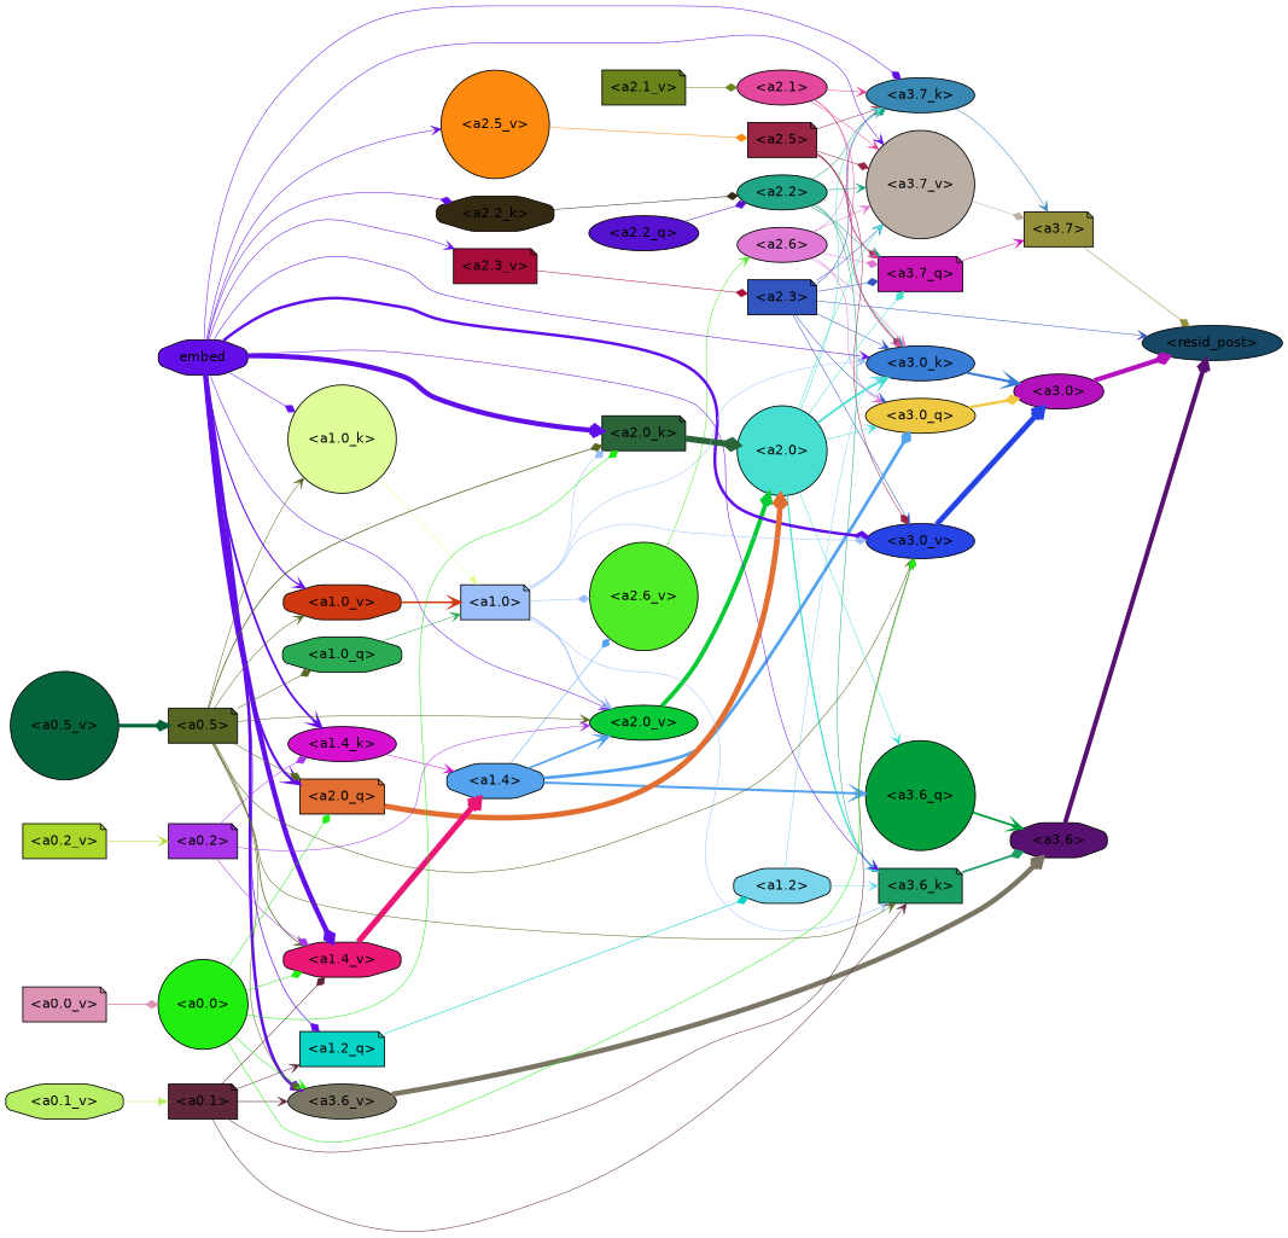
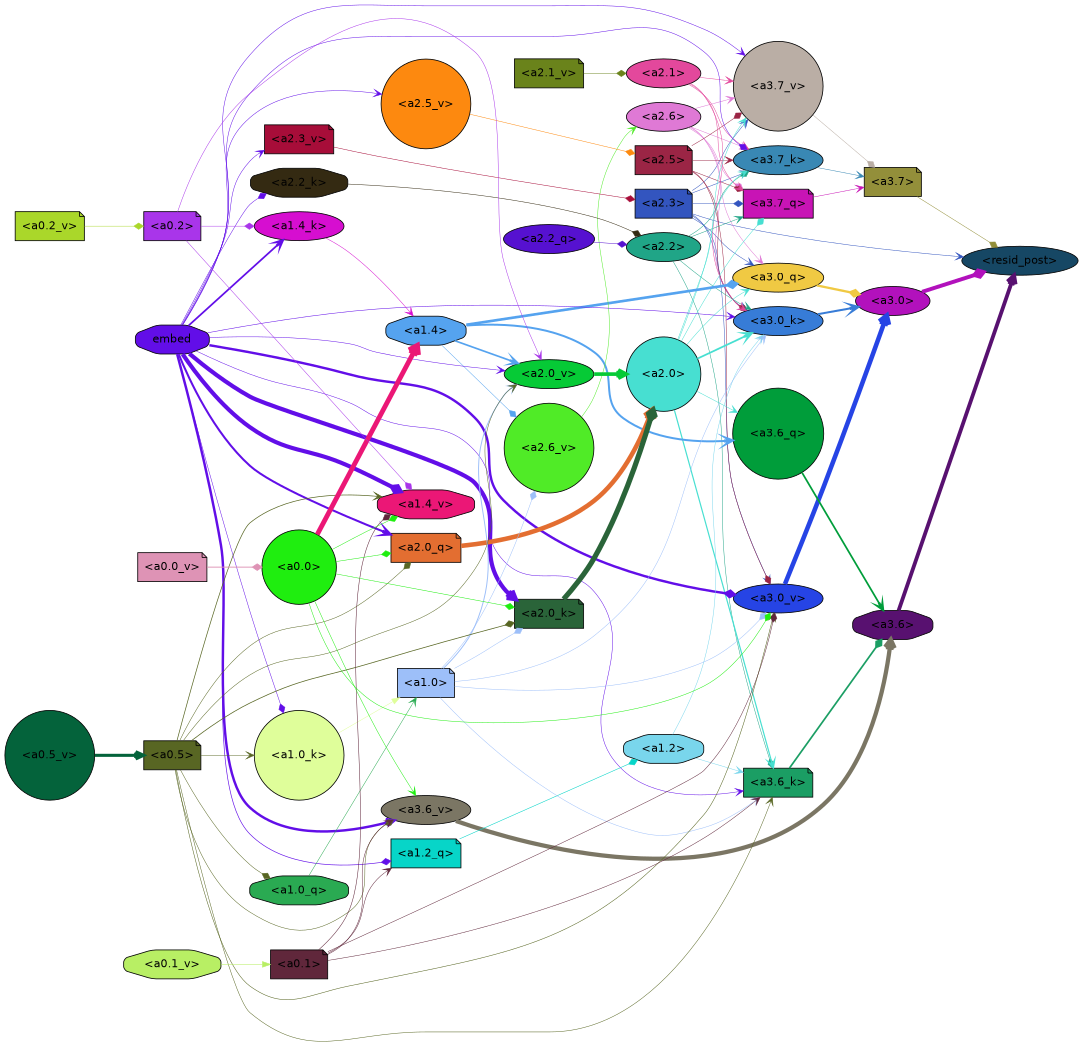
  strict digraph {
    rankdir=LR
    splines=true
    node [color=black fontname=Helvetica shape=note style="filled, rounded"]
    edge [arrowhead=vee color="#620ee8" penwidth=0.6 style=solid]
    "<a3.7>" [fillcolor="#938f3a"]
    "<resid_post>" [fillcolor="#164764" shape=ellipse]
    "<a3.6>" [fillcolor="#581170" shape=octagon]
    "<a3.0>" [fillcolor="#b211bc" shape=ellipse]
    "<a2.3>" [fillcolor="#3355bf"]
    "<a3.7_q>" [fillcolor="#c814b5"]
    "<a3.0_q>" [fillcolor="#f0c943" shape=ellipse]
    "<a3.7_k>" [fillcolor="#3988b4" shape=ellipse]
    "<a3.0_k>" [fillcolor="#377cd7" shape=ellipse]
    "<a3.7_v>" [fillcolor="#baaea5" shape=circle]
    "<a3.0_v>" [fillcolor="#2644e5" shape=ellipse]
    "<a3.6_q>" [fillcolor="#009d3a" shape=circle]
    "<a3.6_k>" [fillcolor="#1b9e64"]
    "<a3.6_v>" [fillcolor="#7b7664" shape=ellipse]
    "<a2.6>" [fillcolor="#df79d5" shape=ellipse]
    "<a2.5>" [fillcolor="#9b2545"]
    "<a2.2>" [fillcolor="#20a587" shape=ellipse]
    "<a2.1>" [fillcolor="#e3489c" shape=ellipse]
    "<a2.0>" [fillcolor="#47dfd1" shape=circle]
    "<a1.4>" [fillcolor="#55a3ef" shape=octagon]
    "<a2.6_v>" [fillcolor="#50eb27" shape=circle]
    "<a2.0_v>" [fillcolor="#06ca36" shape=ellipse]
    embed [fillcolor="#620ee8" shape=octagon]
    "<a2.0_q>" [fillcolor="#e36e31"]
    "<a2.2_k>" [fillcolor="#342a12" shape=octagon]
    "<a2.0_k>" [fillcolor="#2a6439"]
    "<a2.5_v>" [fillcolor="#fd890f" shape=circle]
    "<a2.3_v>" [fillcolor="#a70d39"]
    "<a1.2_q>" [fillcolor="#07d5c8"]
    "<a1.4_k>" [fillcolor="#d60ed0" shape=ellipse]
    "<a1.0_k>" [fillcolor="#dffe9a" shape=circle]
    "<a1.4_v>" [fillcolor="#eb1776" shape=octagon]
-   "<a1.0_v>" [fillcolor="#d0380f" shape=octagon]
    "<a1.2>" [fillcolor="#79d6ec" shape=octagon]
    "<a1.0>" [fillcolor="#9dbff9"]
    "<a0.5>" [fillcolor="#586623"]
    "<a1.0_q>" [fillcolor="#2aaa52" shape=octagon]
    "<a0.1>" [fillcolor="#60273b"]
    "<a0.0>" [fillcolor="#1fee0f" shape=circle]
    "<a2.2_q>" [fillcolor="#5611d0" shape=ellipse]
    "<a2.1_v>" [fillcolor="#6a831b"]
    "<a0.2>" [fillcolor="#a935ea"]
    "<a0.5_v>" [fillcolor="#04633b" shape=circle]
    "<a0.2_v>" [fillcolor="#aad72a"]
    "<a0.1_v>" [fillcolor="#b8ef64" shape=octagon]
    "<a0.0_v>" [fillcolor="#de93b5"]
    "<a3.7>" -> "<resid_post>" [arrowhead=diamond color="#938f3a" style=bold]
    "<a3.6>" -> "<resid_post>" [color="#581170" penwidth=4.7534414529800415]
    "<a3.0>" -> "<resid_post>" [arrowhead=diamond color="#b211bc" penwidth=4.898576855659485 style=bold]
    "<a2.3>" -> "<resid_post>" [color="#3355bf" style=bold]
    "<a2.3>" -> "<a3.7_q>" [arrowhead=diamond color="#3355bf"]
    "<a2.3>" -> "<a3.0_q>" [color="#3355bf"]
    "<a2.3>" -> "<a3.7_k>" [color="#3355bf"]
    "<a2.3>" -> "<a3.0_k>" [color="#3355bf"]
    "<a2.3>" -> "<a3.7_v>" [color="#3355bf"]
    "<a2.3>" -> "<a3.0_v>" [color="#3355bf" style=bold]
    "<a3.7_q>" -> "<a3.7>" [color="#c814b5"]
    "<a3.0_q>" -> "<a3.0>" [arrowhead=diamond color="#f0c943" penwidth=2.870753765106201]
    "<a3.7_k>" -> "<a3.7>" [color="#3988b4" style=bold]
    "<a3.0_k>" -> "<a3.0>" [color="#377cd7" penwidth=2.520303964614868]
    "<a3.7_v>" -> "<a3.7>" [arrowhead=diamond color="#baaea5"]
    "<a3.0_v>" -> "<a3.0>" [color="#2644e5" penwidth=5.680712580680847 style=bold]
    "<a3.6_q>" -> "<a3.6>" [color="#009d3a" penwidth=2.160832464694977]
    "<a3.6_k>" -> "<a3.6>" [arrowhead=diamond color="#1b9e64" penwidth=2.13908451795578 style=bold]
    "<a3.6_v>" -> "<a3.6>" [color="#7b7664" penwidth=5.297133803367615 style=bold]
    "<a2.6>" -> "<a3.7_q>" [arrowhead=diamond color="#df79d5"]
    "<a2.6>" -> "<a3.0_q>" [color="#df79d5"]
    "<a2.6>" -> "<a3.7_k>" [color="#df79d5" style=bold]
    "<a2.6>" -> "<a3.0_k>" [color="#df79d5" style=bold]
    "<a2.6>" -> "<a3.7_v>" [color="#df79d5"]
    "<a2.5>" -> "<a3.7_q>" [arrowhead=diamond color="#9b2545" style=bold]
    "<a2.5>" -> "<a3.7_k>" [color="#9b2545"]
    "<a2.5>" -> "<a3.0_k>" [arrowhead=diamond color="#9b2545" style=bold]
    "<a2.5>" -> "<a3.7_v>" [arrowhead=diamond color="#9b2545" style=bold]
    "<a2.5>" -> "<a3.0_v>" [arrowhead=diamond color="#9b2545" style=bold]
    "<a2.2>" -> "<a3.7_q>" [color="#20a587" style=bold]
    "<a2.2>" -> "<a3.7_k>" [arrowhead=diamond color="#20a587"]
    "<a2.2>" -> "<a3.0_k>" [color="#20a587"]
-   "<a2.2>" -> "<a3.7_v>" [color="#20a587"]
    "<a2.2>" -> "<a3.6_k>" [arrowhead=diamond color="#20a587"]
    "<a2.1>" -> "<a3.7_q>" [color="#e3489c" style=bold]
    "<a2.1>" -> "<a3.7_k>" [color="#e3489c"]
    "<a2.1>" -> "<a3.0_k>" [color="#e3489c"]
    "<a2.1>" -> "<a3.7_v>" [color="#e3489c"]
    "<a2.0>" -> "<a3.7_q>" [arrowhead=diamond color="#47dfd1" style=bold]
    "<a2.0>" -> "<a3.0_q>" [color="#47dfd1"]
    "<a2.0>" -> "<a3.7_k>" [color="#47dfd1"]
    "<a2.0>" -> "<a3.0_k>" [color="#47dfd1" penwidth=2.18752121925354]
    "<a2.0>" -> "<a3.7_v>" [color="#47dfd1" style=bold]
    "<a2.0>" -> "<a3.6_q>" [color="#47dfd1" style=bold]
    "<a2.0>" -> "<a3.6_k>" [color="#47dfd1" penwidth=1.4957321882247925 style=bold]
    "<a1.4>" -> "<a3.0_q>" [arrowhead=diamond color="#55a3ef" penwidth=3.299744725227356 style=bold]
    "<a1.4>" -> "<a3.6_q>" [color="#55a3ef" penwidth=2.4829938411712646 style=bold]
    "<a1.4>" -> "<a2.6_v>" [arrowhead=diamond color="#55a3ef" style=bold]
    "<a1.4>" -> "<a2.0_v>" [color="#55a3ef" penwidth=2.092592429369688 style=bold]
    "<a2.6_v>" -> "<a2.6>" [color="#50eb27"]
    "<a2.0_v>" -> "<a2.0>" [color="#06ca36" penwidth=4.5695202350616455 style=bold]
    embed -> "<a3.7_k>" [arrowhead=diamond style=bold]
    embed -> "<a3.0_k>" [penwidth=0.6394047290086746]
    embed -> "<a3.7_v>" [style=bold]
    embed -> "<a3.0_v>" [arrowhead=diamond penwidth=3.0212591886520386]
    embed -> "<a3.6_k>"
    embed -> "<a3.6_v>" [penwidth=3.067279100418091 style=bold]
    embed -> "<a2.0_v>" [style=bold]
    embed -> "<a2.0_q>" [penwidth=2.5355080366134644 style=bold]
    embed -> "<a2.2_k>" [arrowhead=diamond]
    embed -> "<a2.0_k>" [penwidth=5.2180726528167725 style=bold]
    embed -> "<a2.5_v>" [style=bold]
    embed -> "<a2.3_v>"
    embed -> "<a1.2_q>" [arrowhead=diamond penwidth=0.8094894886016846]
    embed -> "<a1.4_k>" [penwidth=2.1732678413391113 style=bold]
    embed -> "<a1.0_k>" [arrowhead=diamond style=bold]
    embed -> "<a1.4_v>" [arrowhead=diamond penwidth=5.162249565124512 style=bold]
-   embed -> "<a1.0_v>" [penwidth=1.26457279920578 style=bold]
    "<a2.0_q>" -> "<a2.0>" [color="#e36e31" penwidth=5.681910276412964 style=bold]
    "<a2.2_k>" -> "<a2.2>" [arrowhead=diamond color="#342a12" style=bold]
    "<a2.0_k>" -> "<a2.0>" [arrowhead=diamond color="#2a6439" penwidth=6.447777509689331 style=bold]
    "<a2.5_v>" -> "<a2.5>" [arrowhead=diamond color="#fd890f"]
    "<a2.3_v>" -> "<a2.3>" [arrowhead=diamond color="#a70d39" style=bold]
    "<a1.2_q>" -> "<a1.2>" [arrowhead=diamond color="#07d5c8" penwidth=0.6769798994064331]
    "<a1.4_k>" -> "<a1.4>" [color="#d60ed0" style=bold]
    "<a1.0_k>" -> "<a1.0>" [color="#dffe9a" arrowhead="" style=""]
-   "<a1.4_v>" -> "<a1.4>" [color="#eb1776" penwidth=6.016597509384155 style=bold]
-   "<a1.0_v>" -> "<a1.0>" [color="#d0380f" penwidth=1.8562973737716675 style=bold]
+   "<a0.0>" -> "<a1.4>" [color="#eb1776" penwidth=6.016597509384155 style=bold]
    "<a1.2>" -> "<a3.0_k>" [color="#79d6ec"]
    "<a1.2>" -> "<a3.6_k>" [color="#79d6ec" style=bold]
    "<a1.0>" -> "<a3.0_k>" [color="#9dbff9"]
    "<a1.0>" -> "<a3.0_v>" [arrowhead=diamond color="#9dbff9" style=bold]
    "<a1.0>" -> "<a3.6_k>" [color="#9dbff9"]
    "<a1.0>" -> "<a2.6_v>" [arrowhead=diamond color="#9dbff9"]
    "<a1.0>" -> "<a2.0_v>" [color="#9dbff9" penwidth=1.2132605910301208]
    "<a1.0>" -> "<a2.0_k>" [arrowhead=diamond color="#9dbff9" style=bold]
    "<a0.5>" -> "<a3.0_v>" [color="#586623" penwidth=0.648682102560997]
    "<a0.5>" -> "<a3.6_k>" [color="#586623"]
    "<a0.5>" -> "<a3.6_v>" [arrowhead=diamond color="#586623" style=bold]
    "<a0.5>" -> "<a2.0_v>" [color="#586623"]
    "<a0.5>" -> "<a2.0_q>" [arrowhead=diamond color="#586623" style=bold]
    "<a0.5>" -> "<a2.0_k>" [arrowhead=diamond color="#586623" penwidth=0.9236047863960266]
    "<a0.5>" -> "<a1.0_k>" [color="#586623"]
    "<a0.5>" -> "<a1.4_v>" [color="#586623" penwidth=0.8783596754074097]
-   "<a0.5>" -> "<a1.0_v>" [color="#586623"]
    "<a0.5>" -> "<a1.0_q>" [arrowhead=diamond color="#586623" style=bold]
    "<a1.0_q>" -> "<a1.0>" [color="#2aaa52"]
    "<a0.1>" -> "<a3.0_v>" [arrowhead=diamond color="#60273b"]
    "<a0.1>" -> "<a3.6_k>" [color="#60273b" style=bold]
    "<a0.1>" -> "<a3.6_v>" [color="#60273b"]
    "<a0.1>" -> "<a1.2_q>" [color="#60273b"]
    "<a0.1>" -> "<a1.4_v>" [arrowhead=diamond color="#60273b" penwidth=0.6490728855133057]
    "<a0.0>" -> "<a3.0_v>" [arrowhead=diamond color="#1fee0f"]
    "<a0.0>" -> "<a3.6_v>" [color="#1fee0f"]
    "<a0.0>" -> "<a2.0_q>" [arrowhead=diamond color="#1fee0f" style=bold]
    "<a0.0>" -> "<a2.0_k>" [arrowhead=diamond color="#1fee0f" style=bold]
    "<a0.0>" -> "<a1.4_v>" [arrowhead=diamond color="#1fee0f"]
    "<a2.2_q>" -> "<a2.2>" [arrowhead=diamond color="#5611d0" style=bold]
    "<a2.1_v>" -> "<a2.1>" [arrowhead=diamond color="#6a831b"]
    "<a0.2>" -> "<a2.0_v>" [color="#a935ea" style=bold]
    "<a0.2>" -> "<a1.4_k>" [arrowhead=diamond color="#a935ea"]
    "<a0.2>" -> "<a1.4_v>" [arrowhead=diamond color="#a935ea"]
    "<a0.5_v>" -> "<a0.5>" [color="#04633b" penwidth=3.805475652217865 style=bold]
-   "<a0.2_v>" -> "<a0.2>" [color="#aad72a"]
+   "<a0.2_v>" -> "<a0.2>" [arrowhead=diamond color="#aad72a"]
    "<a0.1_v>" -> "<a0.1>" [color="#b8ef64" penwidth=0.6855120658874512 arrowhead="" style=""]
    "<a0.0_v>" -> "<a0.0>" [arrowhead=diamond color="#de93b5" penwidth=1.1353182792663574]
  }
